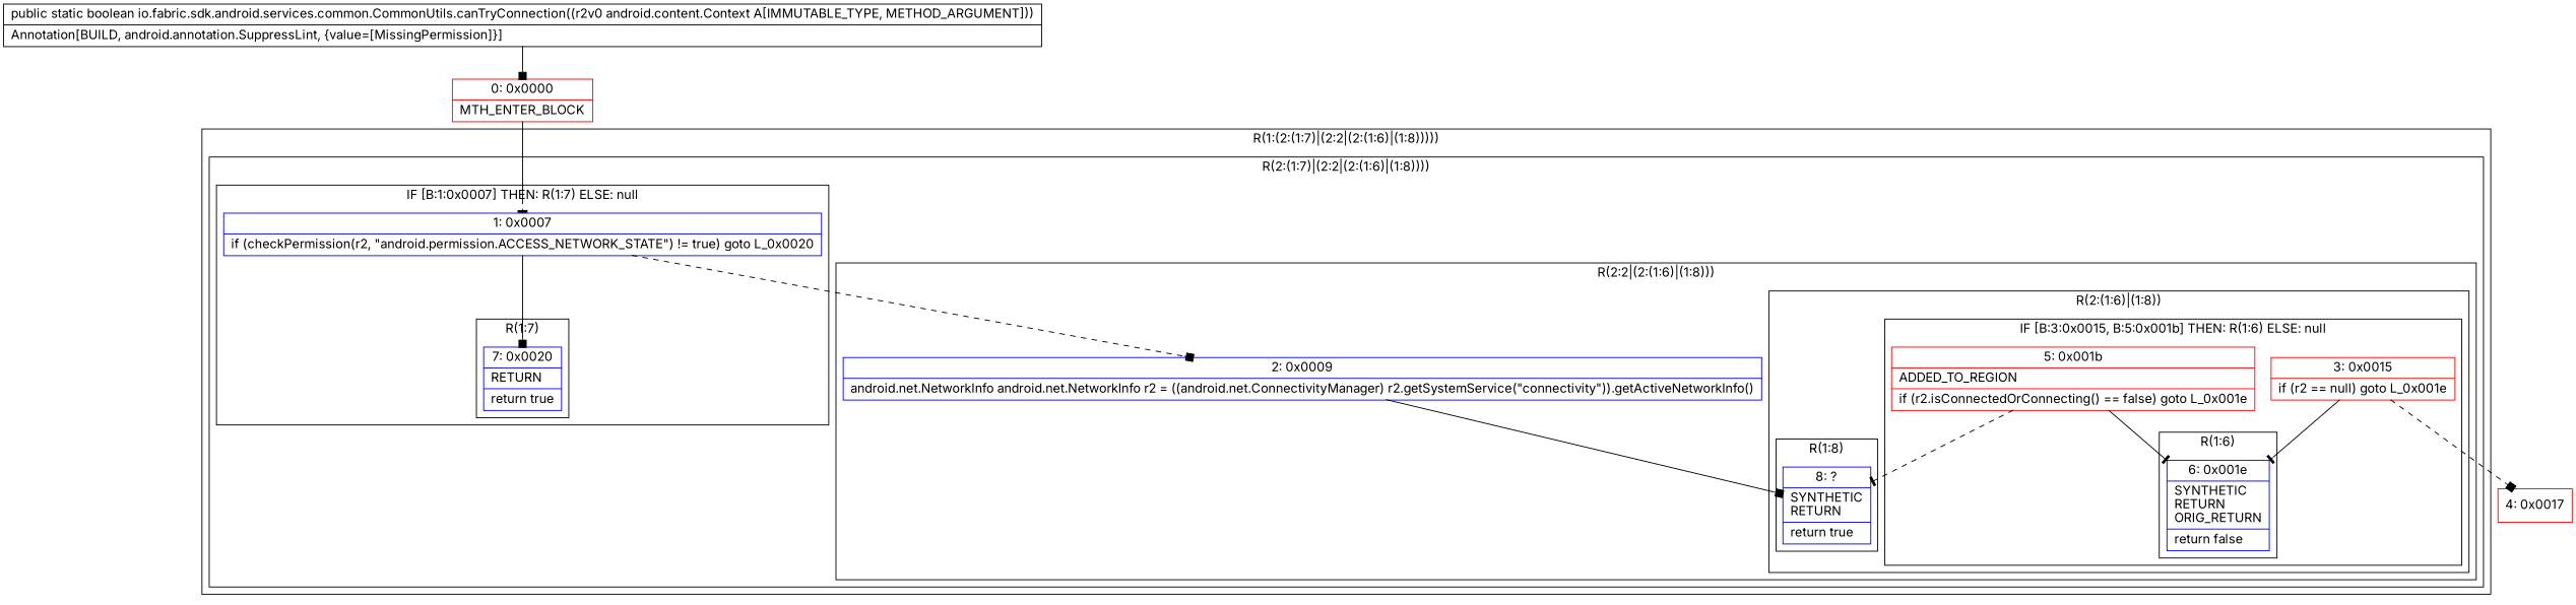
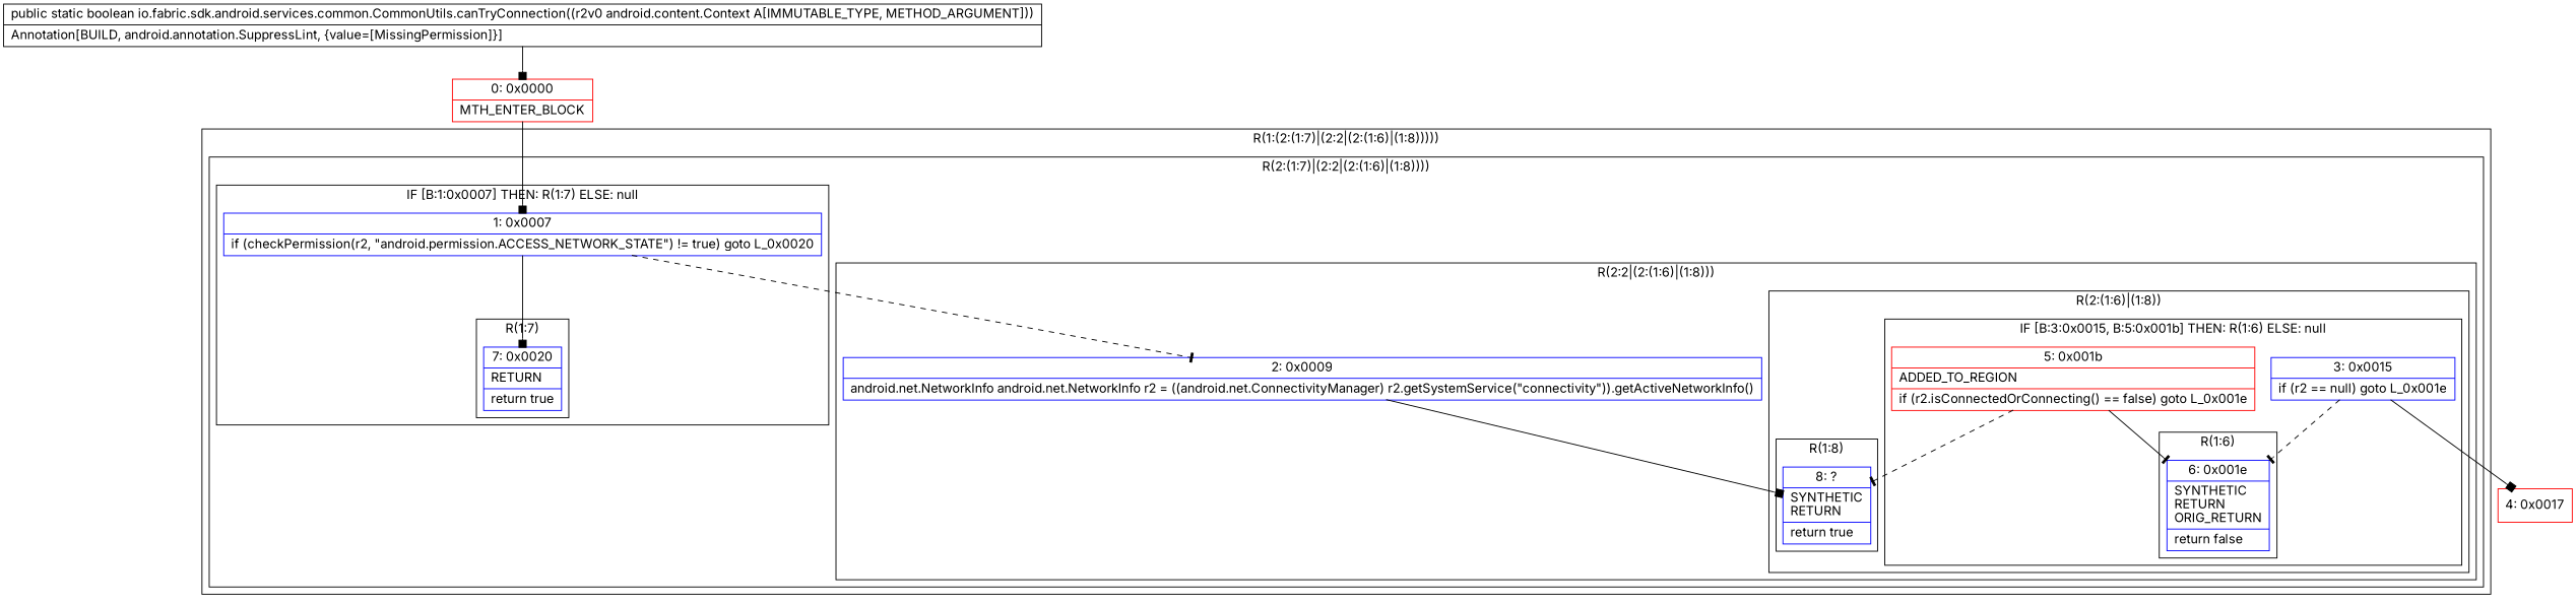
  digraph {
    fontname=Inter
    node [color=blue fontname=Inter shape=record]
    edge [arrowhead=box fontname=Inter]
    n1 [label="{7\:\ 0x0020|RETURN\l|return true\l}"]
    n2 [label="{1\:\ 0x0007|if (checkPermission(r2, \"android.permission.ACCESS_NETWORK_STATE\") != true) goto L_0x0020\l}"]
    n3 [label="{6\:\ 0x001e|SYNTHETIC\lRETURN\lORIG_RETURN\l|return false\l}"]
-   n4 [color=red label="{3\:\ 0x0015|if (r2 == null) goto L_0x001e\l}"]
+   n4 [label="{3\:\ 0x0015|if (r2 == null) goto L_0x001e\l}"]
    n5 [color=red label="{5\:\ 0x001b|ADDED_TO_REGION\l|if (r2.isConnectedOrConnecting() == false) goto L_0x001e\l}"]
    n6 [label="{8\:\ ?|SYNTHETIC\lRETURN\l|return true\l}"]
    n7 [label="{2\:\ 0x0009|android.net.NetworkInfo android.net.NetworkInfo r2 = ((android.net.ConnectivityManager) r2.getSystemService(\"connectivity\")).getActiveNetworkInfo()\l}"]
    n8 [color=red label="{4\:\ 0x0017}"]
    n9 [color=red label="{0\:\ 0x0000|MTH_ENTER_BLOCK\l}"]
    n10 [label="{public static boolean io.fabric.sdk.android.services.common.CommonUtils.canTryConnection((r2v0 android.content.Context A[IMMUTABLE_TYPE, METHOD_ARGUMENT]))  | Annotation[BUILD, android.annotation.SuppressLint, \{value=[MissingPermission]\}]\l}" color=""]
    subgraph cluster_1 {
      label="R(1:(2:(1:7)|(2:2|(2:(1:6)|(1:8)))))"
      subgraph cluster_2 {
        label="R(2:(1:7)|(2:2|(2:(1:6)|(1:8))))"
        subgraph cluster_3 {
          label="IF [B:1:0x0007] THEN: R(1:7) ELSE: null"
          n2
          subgraph cluster_4 {
            label="R(1:7)"
            n1
          }
        }
        subgraph cluster_5 {
          label="R(2:2|(2:(1:6)|(1:8)))"
          n7
          subgraph cluster_6 {
            label="R(2:(1:6)|(1:8))"
            subgraph cluster_7 {
              label="IF [B:3:0x0015, B:5:0x001b] THEN: R(1:6) ELSE: null"
              n4
              n5
              subgraph cluster_8 {
                label="R(1:6)"
                n3
              }
            }
            subgraph cluster_9 {
              label="R(1:8)"
              n6
            }
          }
        }
      }
    }
    n2 -> n1
-   n2 -> n7 [style=dashed]
-   n4 -> n3 [arrowhead=tee]
-   n4 -> n8 [style=dashed]
+   n2 -> n7 [arrowhead=tee style=dashed]
+   n4 -> n3 [arrowhead=tee style=dashed]
+   n4 -> n8 [style=solid]
    n5 -> n3 [arrowhead=tee]
    n5 -> n6 [arrowhead=tee style=dashed]
    n7 -> n6
-   n9 -> n2 [arrowhead=tee]
+   n9 -> n2
    n10 -> n9
  }
